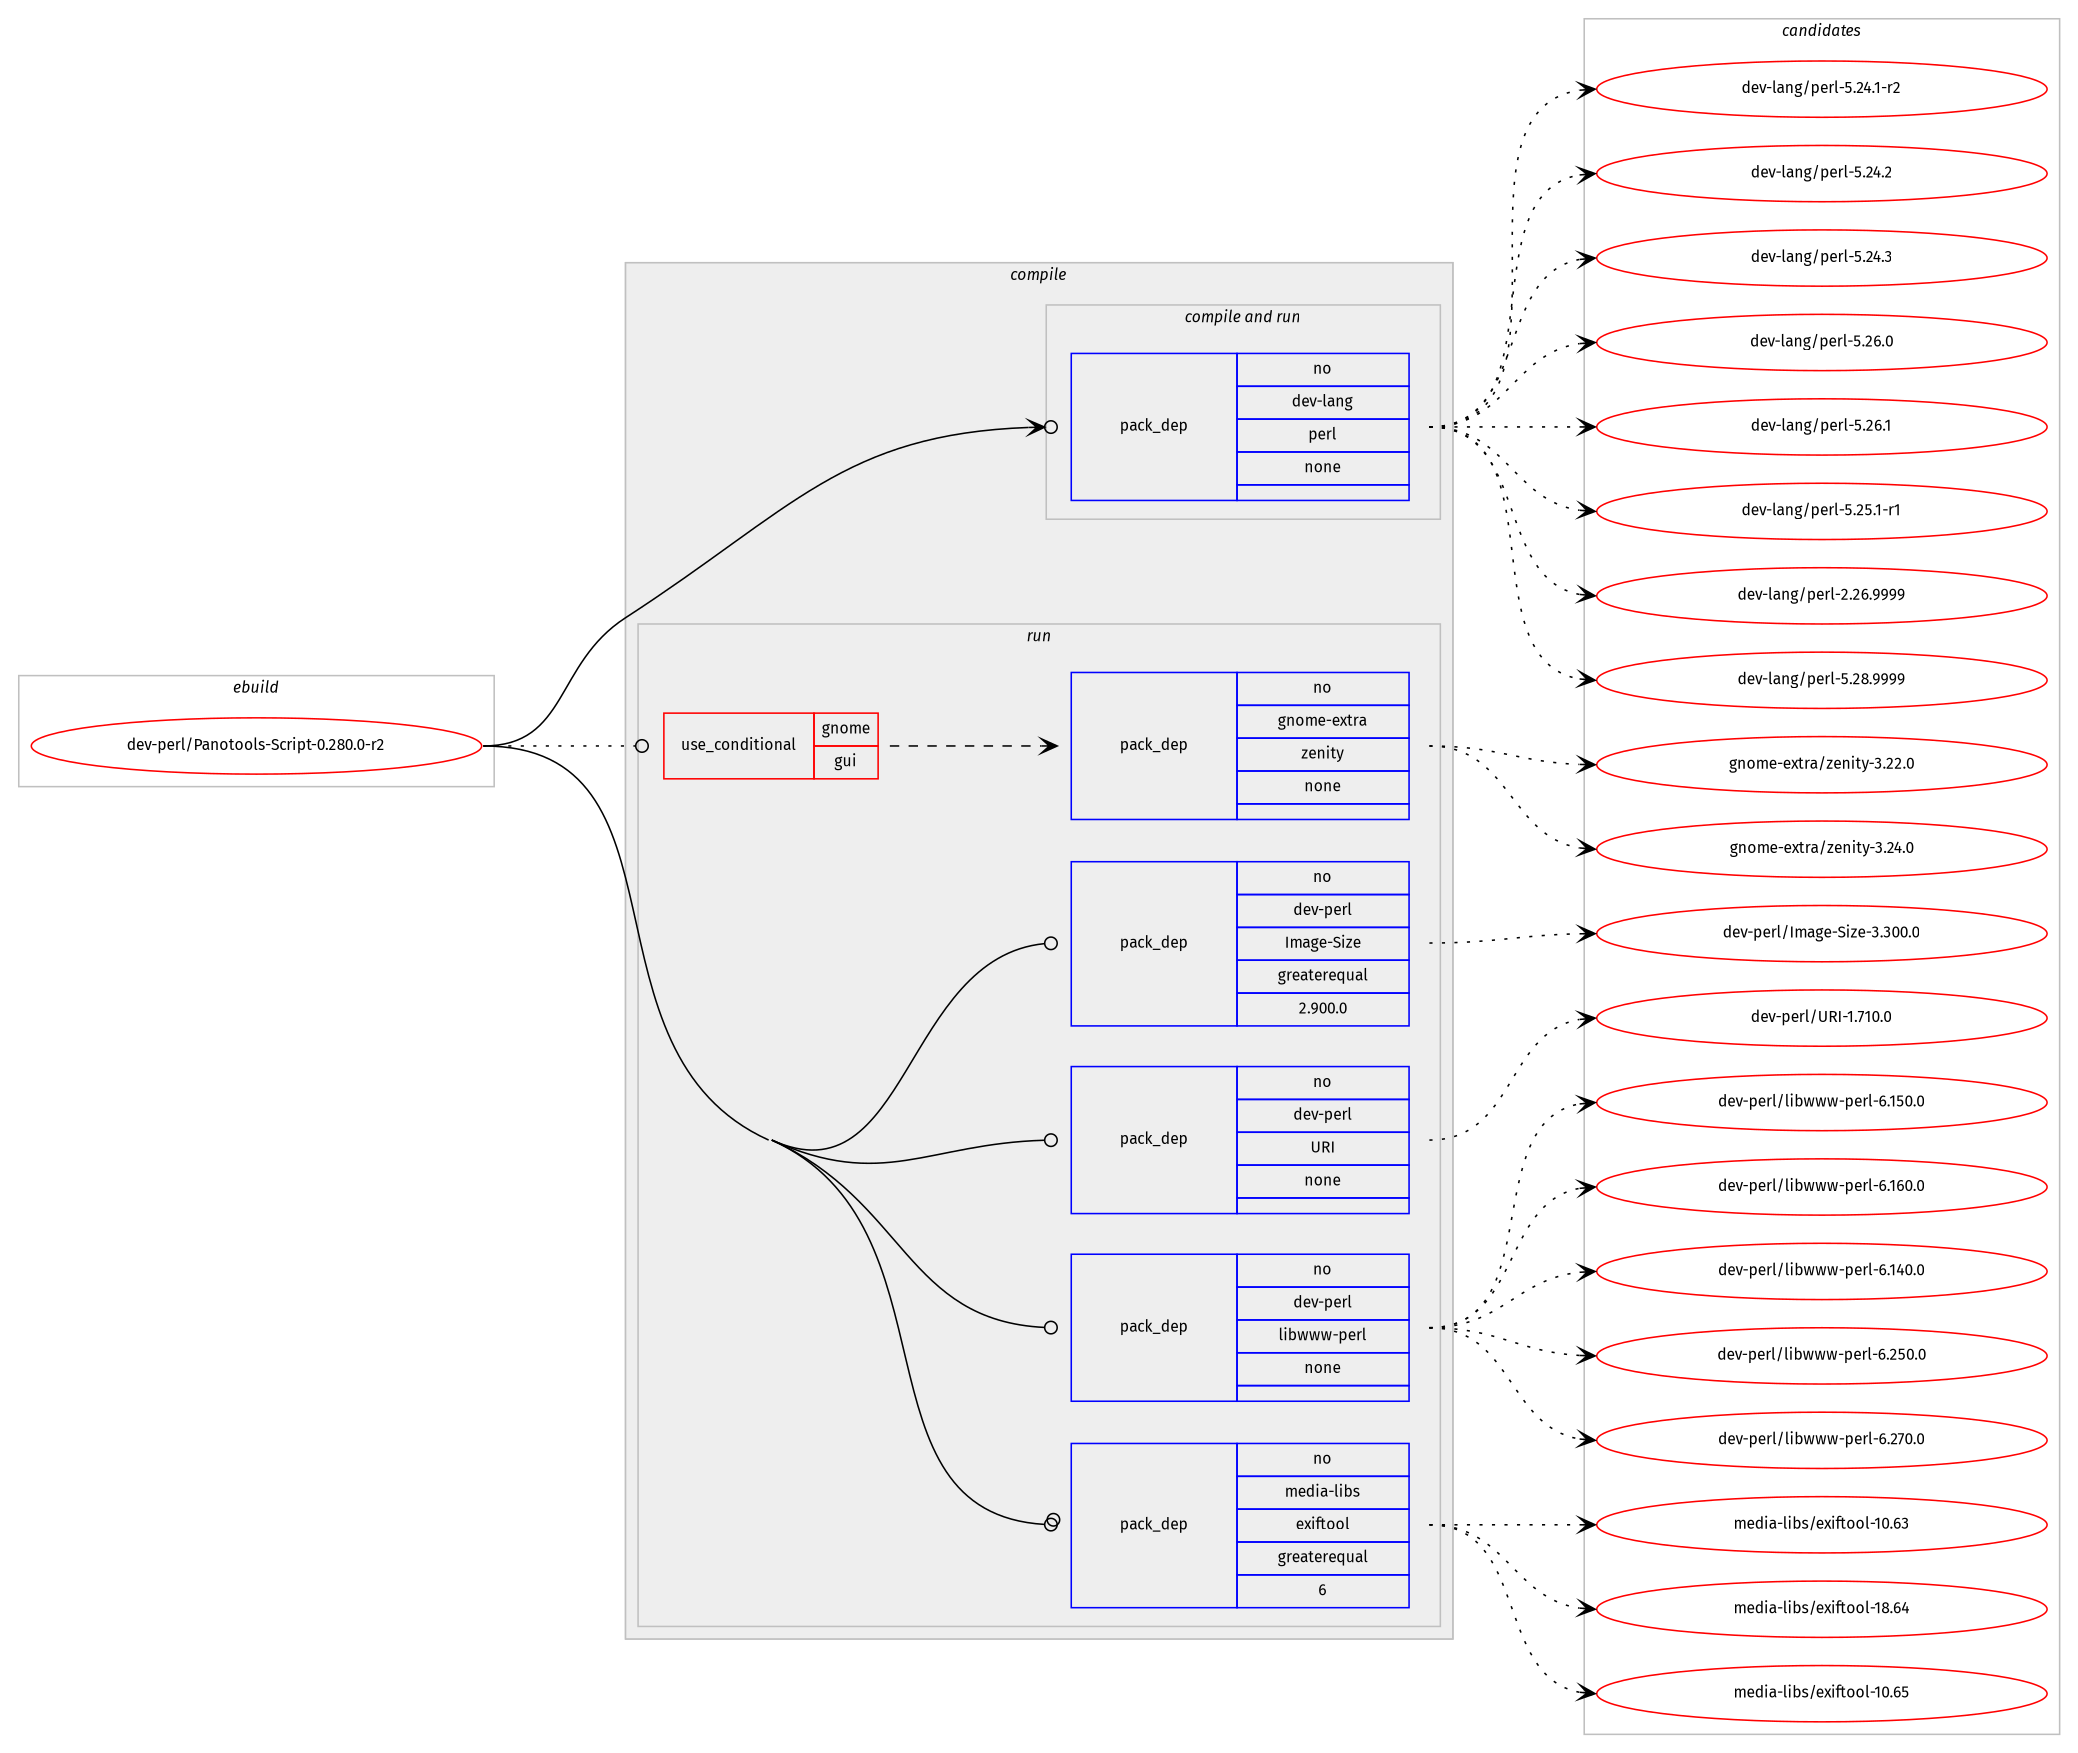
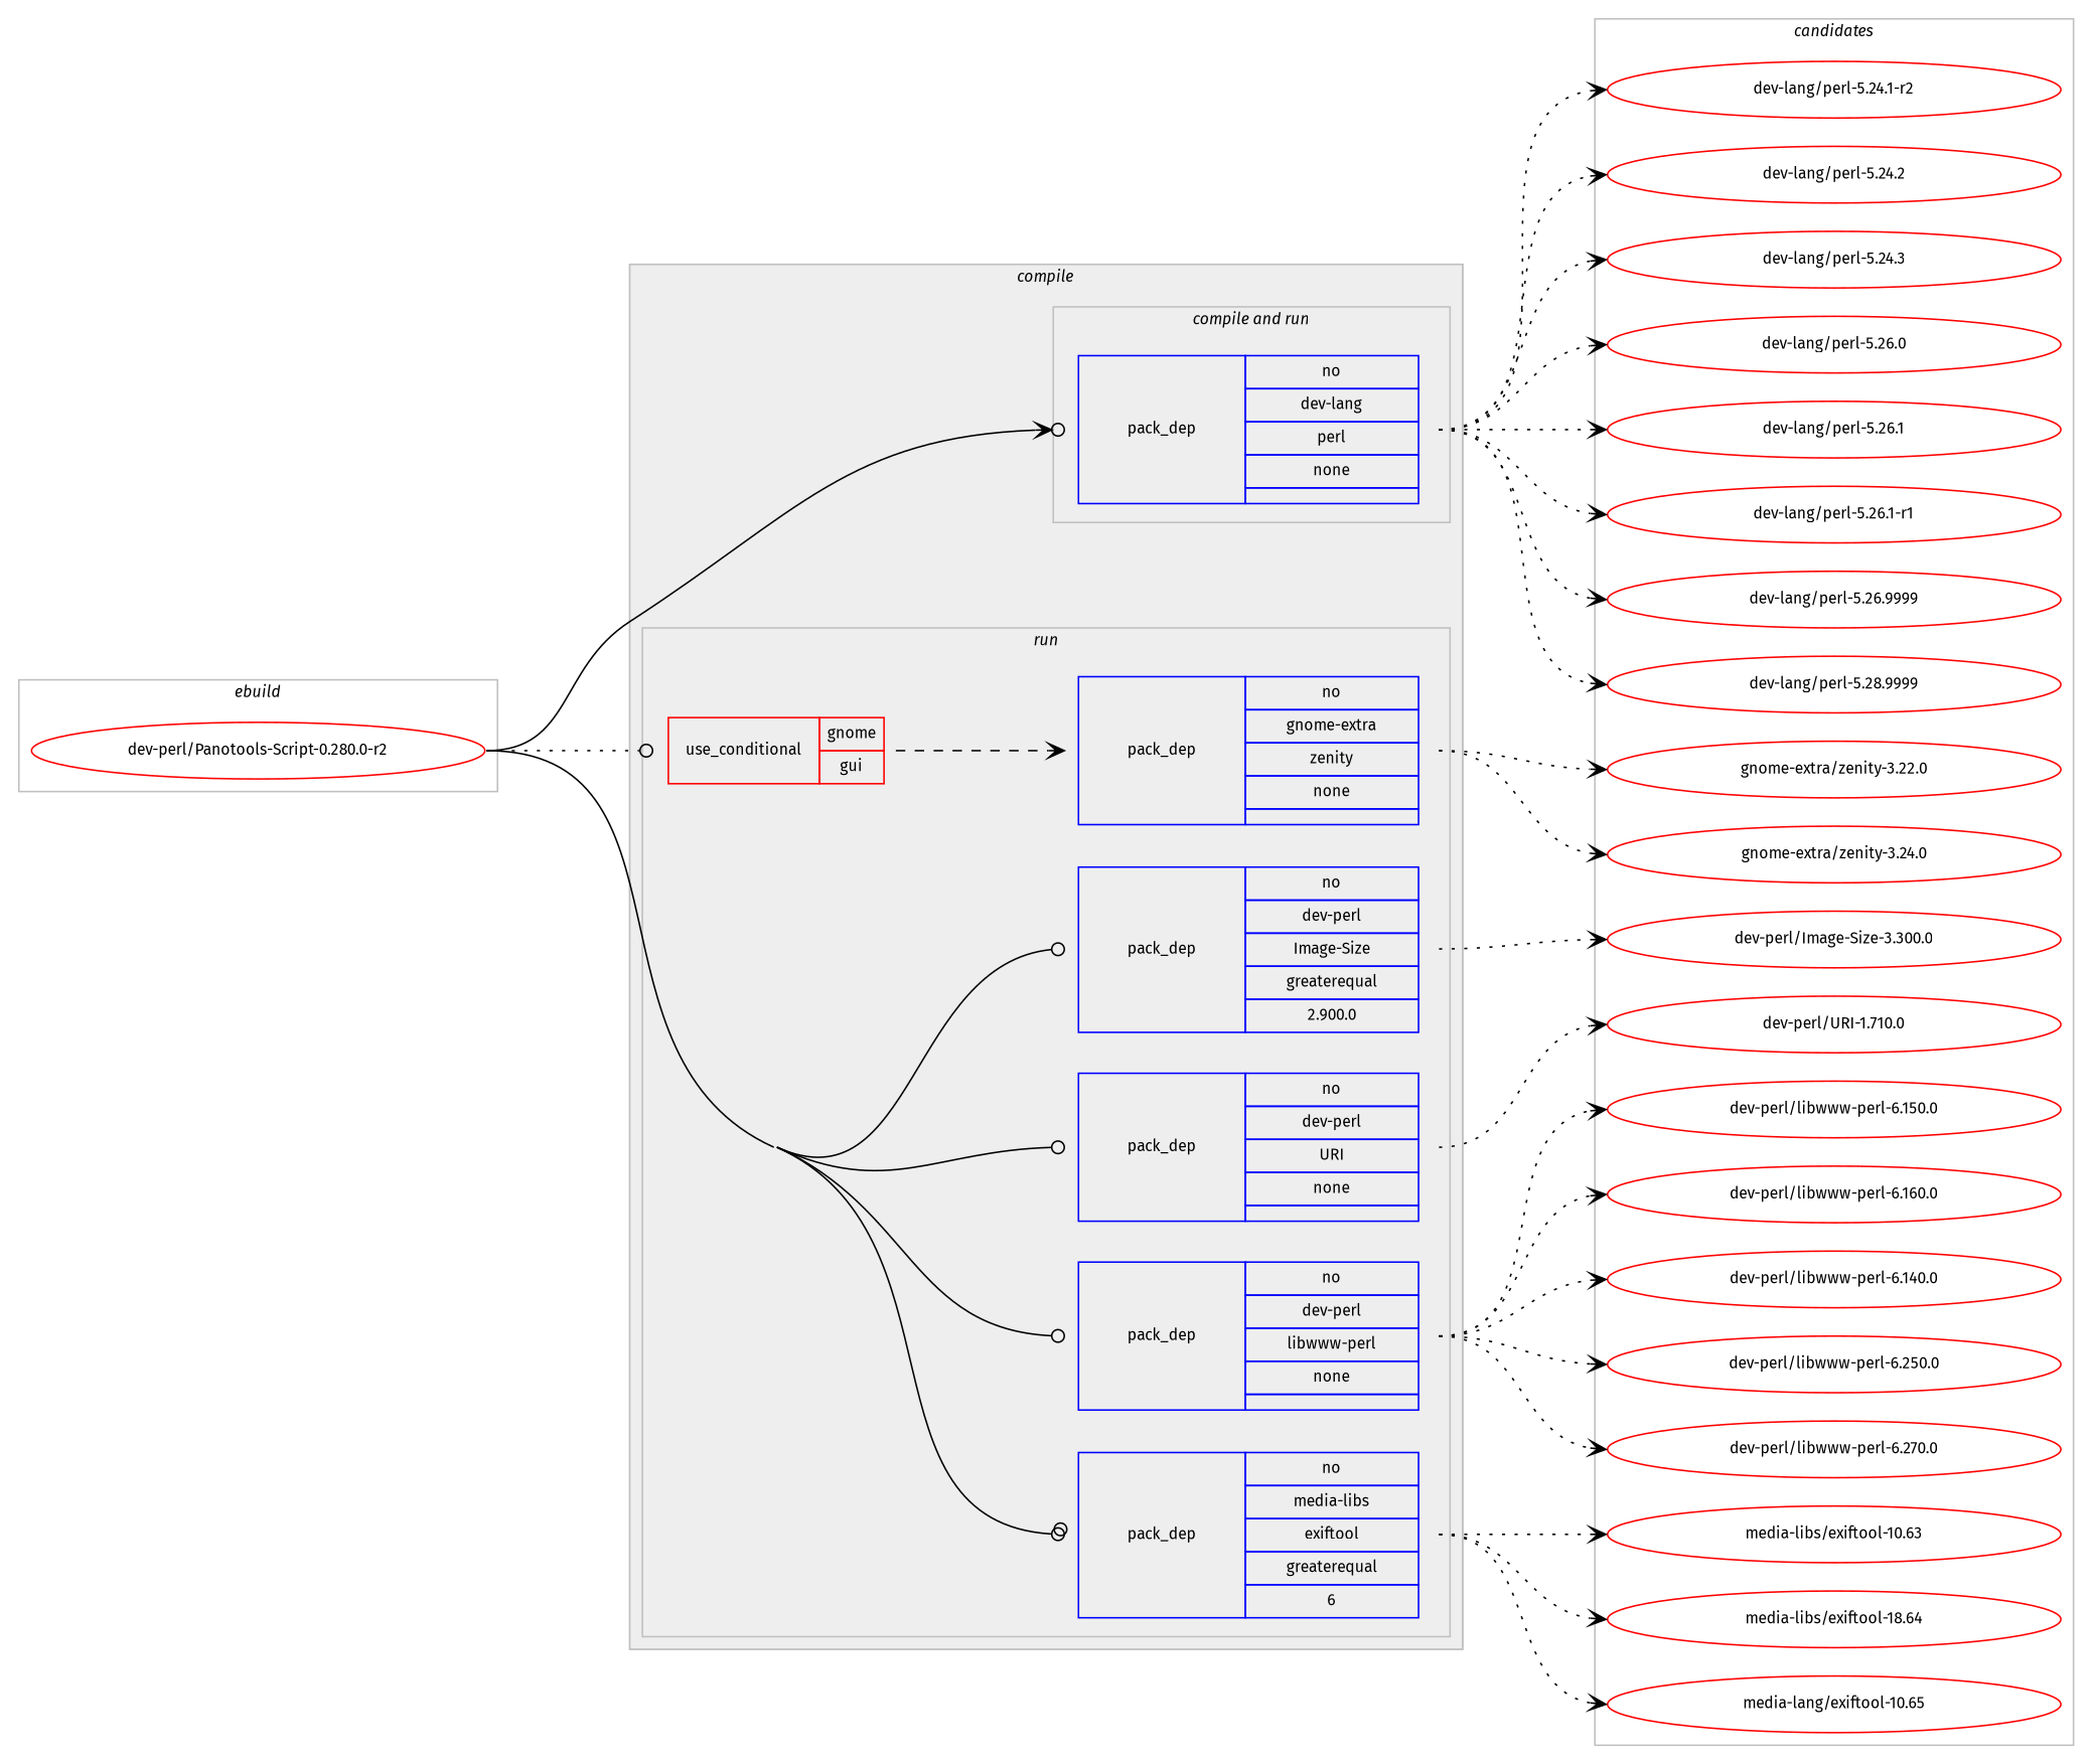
  digraph {
    compound=true
    concentrate=true
    fontname="Fira Sans"
    fontsize=10
    newrank=true
    rankdir=LR
    ranksep=1.5
    node [color=red fontname="Fira Sans" fontsize=10]
    edge [arrowhead=vee fontname="Fira Sans" headport=w style=dotted tailport=e weight=100]
    n1 [label="dev-perl/Panotools-Script-0.280.0-r2" width=4]
    n2 [color=blue label=<<TABLE BORDER="0" CELLBORDER="1" CELLSPACING="0" CELLPADDING="4" WIDTH="220"><TR><TD ROWSPAN="6" CELLPADDING="30">pack_dep</TD></TR><TR><TD WIDTH="110">no</TD></TR><TR><TD>dev-lang</TD></TR><TR><TD>perl</TD></TR><TR><TD>none</TD></TR><TR><TD></TD></TR></TABLE>> shape=none]
    n3 [color=blue label=<<TABLE BORDER="0" CELLBORDER="1" CELLSPACING="0" CELLPADDING="4" WIDTH="220"><TR><TD ROWSPAN="6" CELLPADDING="30">pack_dep</TD></TR><TR><TD WIDTH="110">no</TD></TR><TR><TD>gnome-extra</TD></TR><TR><TD>zenity</TD></TR><TR><TD>none</TD></TR><TR><TD></TD></TR></TABLE>> shape=none]
    n4 [label=<<TABLE BORDER="0" CELLBORDER="1" CELLSPACING="0" CELLPADDING="4"><TR><TD ROWSPAN="3" CELLPADDING="10">use_conditional</TD></TR><TR><TD>gnome</TD></TR><TR><TD>gui</TD></TR></TABLE>> shape=none]
    n5 [color=blue label=<<TABLE BORDER="0" CELLBORDER="1" CELLSPACING="0" CELLPADDING="4" WIDTH="220"><TR><TD ROWSPAN="6" CELLPADDING="30">pack_dep</TD></TR><TR><TD WIDTH="110">no</TD></TR><TR><TD>dev-perl</TD></TR><TR><TD>Image-Size</TD></TR><TR><TD>greaterequal</TD></TR><TR><TD>2.900.0</TD></TR></TABLE>> shape=none]
    n6 [color=blue label=<<TABLE BORDER="0" CELLBORDER="1" CELLSPACING="0" CELLPADDING="4" WIDTH="220"><TR><TD ROWSPAN="6" CELLPADDING="30">pack_dep</TD></TR><TR><TD WIDTH="110">no</TD></TR><TR><TD>dev-perl</TD></TR><TR><TD>URI</TD></TR><TR><TD>none</TD></TR><TR><TD></TD></TR></TABLE>> shape=none]
    n7 [color=blue label=<<TABLE BORDER="0" CELLBORDER="1" CELLSPACING="0" CELLPADDING="4" WIDTH="220"><TR><TD ROWSPAN="6" CELLPADDING="30">pack_dep</TD></TR><TR><TD WIDTH="110">no</TD></TR><TR><TD>dev-perl</TD></TR><TR><TD>libwww-perl</TD></TR><TR><TD>none</TD></TR><TR><TD></TD></TR></TABLE>> shape=none]
    n8 [color=blue label=<<TABLE BORDER="0" CELLBORDER="1" CELLSPACING="0" CELLPADDING="4" WIDTH="220"><TR><TD ROWSPAN="6" CELLPADDING="30">pack_dep</TD></TR><TR><TD WIDTH="110">no</TD></TR><TR><TD>media-libs</TD></TR><TR><TD>exiftool</TD></TR><TR><TD>greaterequal</TD></TR><TR><TD>6</TD></TR></TABLE>> shape=none]
    n9 [label="dev-lang/perl-5.24.1-r2" width=4]
    n10 [label="dev-lang/perl-5.24.2" width=4]
    n11 [label="dev-lang/perl-5.24.3" width=4]
    n12 [label="dev-lang/perl-5.26.0" width=4]
    n13 [label="dev-lang/perl-5.26.1" width=4]
-   n14 [label="dev-lang/perl-5.25.1-r1" width=4]
-   n15 [label="dev-lang/perl-2.26.9999" width=4]
+   n14 [label="dev-lang/perl-5.26.1-r1" width=4]
+   n15 [label="dev-lang/perl-5.26.9999" width=4]
    n16 [label="dev-lang/perl-5.28.9999" width=4]
    n17 [label="gnome-extra/zenity-3.22.0" width=4]
    n18 [label="gnome-extra/zenity-3.24.0" width=4]
    n19 [label="dev-perl/Image-Size-3.300.0" width=4]
    n20 [label="dev-perl/URI-1.710.0" width=4]
    n21 [label="dev-perl/libwww-perl-6.150.0" width=4]
    n22 [label="dev-perl/libwww-perl-6.160.0" width=4]
    n23 [label="dev-perl/libwww-perl-6.140.0" width=4]
    n24 [label="dev-perl/libwww-perl-6.250.0" width=4]
    n25 [label="dev-perl/libwww-perl-6.270.0" width=4]
    n26 [label="media-libs/exiftool-10.63" width=4]
    n27 [label="media-libs/exiftool-18.64" width=4]
-   n28 [label="media-libs/exiftool-10.65" width=4]
+   n28 [label="media-lang/exiftool-10.65" width=4]
    subgraph cluster_1 {
      color=gray
      label=<<i>ebuild</i>>
      rank=same
      n1
    }
    subgraph cluster_2 {
      color=gray
      label=<<i>dependencies</i>>
      subgraph cluster_3 {
        color=gray
        fillcolor="#eeeeee"
        label=<<i>compile</i>>
        style=filled
      }
      subgraph cluster_4 {
        color=gray
        fillcolor="#eeeeee"
        label=<<i>compile and run</i>>
        style=filled
        subgraph sub_5 {
          color=gray
          fillcolor="#eeeeee"
          label=<<i>compile and run</i>>
          style=filled
          n2
        }
      }
      subgraph cluster_6 {
        color=gray
        fillcolor="#eeeeee"
        label=<<i>run</i>>
        style=filled
        subgraph sub_7 {
          color=gray
          fillcolor="#eeeeee"
          label=<<i>run</i>>
          style=filled
          n4
          subgraph sub_8 {
            color=gray
            fillcolor="#eeeeee"
            label=<<i>run</i>>
            style=filled
            n3
          }
        }
        subgraph sub_9 {
          color=gray
          fillcolor="#eeeeee"
          label=<<i>run</i>>
          style=filled
          n5
        }
        subgraph sub_10 {
          color=gray
          fillcolor="#eeeeee"
          label=<<i>run</i>>
          style=filled
          n6
        }
        subgraph sub_11 {
          color=gray
          fillcolor="#eeeeee"
          label=<<i>run</i>>
          style=filled
          n7
        }
        subgraph sub_12 {
          color=gray
          fillcolor="#eeeeee"
          label=<<i>run</i>>
          style=filled
          n8
        }
      }
    }
    subgraph cluster_13 {
      color=gray
      label=<<i>candidates</i>>
      rank=same
      subgraph sub_14 {
        color=black
        label=<<i>candidates</i>>
        nodesep=1
        rank=same
        n9
        n10
        n11
        n12
        n13
        n14
        n15
        n16
      }
      subgraph sub_15 {
        color=black
        label=<<i>candidates</i>>
        nodesep=1
        rank=same
        n17
        n18
      }
      subgraph sub_16 {
        color=black
        label=<<i>candidates</i>>
        nodesep=1
        rank=same
        n19
      }
      subgraph sub_17 {
        color=black
        label=<<i>candidates</i>>
        nodesep=1
        rank=same
        n20
      }
      subgraph sub_18 {
        color=black
        label=<<i>candidates</i>>
        nodesep=1
        rank=same
        n21
        n22
        n23
        n24
        n25
      }
      subgraph sub_19 {
        color=black
        label=<<i>candidates</i>>
        nodesep=1
        rank=same
        n26
        n27
        n28
      }
    }
    n1 -> n2 [arrowhead=odotvee style=solid weight=20]
    n1 -> n4 [arrowhead=odot weight=20]
    n1 -> n5 [arrowhead=odot style=solid weight=20]
    n1 -> n6 [arrowhead=odot style=solid weight=20]
    n1 -> n7 [arrowhead=odot style=solid weight=20]
    n1 -> n8 [arrowhead=odot style=solid weight=20]
    n2 -> n9
    n2 -> n10
    n2 -> n11
    n2 -> n12
    n2 -> n13
    n2 -> n14
    n2 -> n15
    n2 -> n16
    n3 -> n17
    n3 -> n18
    n4 -> n3 [style=dashed weight=20]
    n5 -> n19
    n6 -> n20
    n7 -> n21
    n7 -> n22
    n7 -> n23
    n7 -> n24
    n7 -> n25
    n8 -> n26
    n8 -> n27
    n8 -> n28
  }
